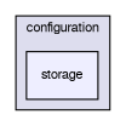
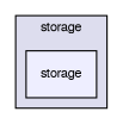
  digraph {
    compound=true
    n1 [fillcolor="#eeeeff" fontname=FreeSans fontsize=10 label=storage pencolor=black shape=box style=filled]
    subgraph cluster_1 {
      bgcolor="#ddddee"
      fontname=FreeSans
      fontsize=10
-     label=configuration
+     label=storage
      pencolor=black
      n1
    }
  }
